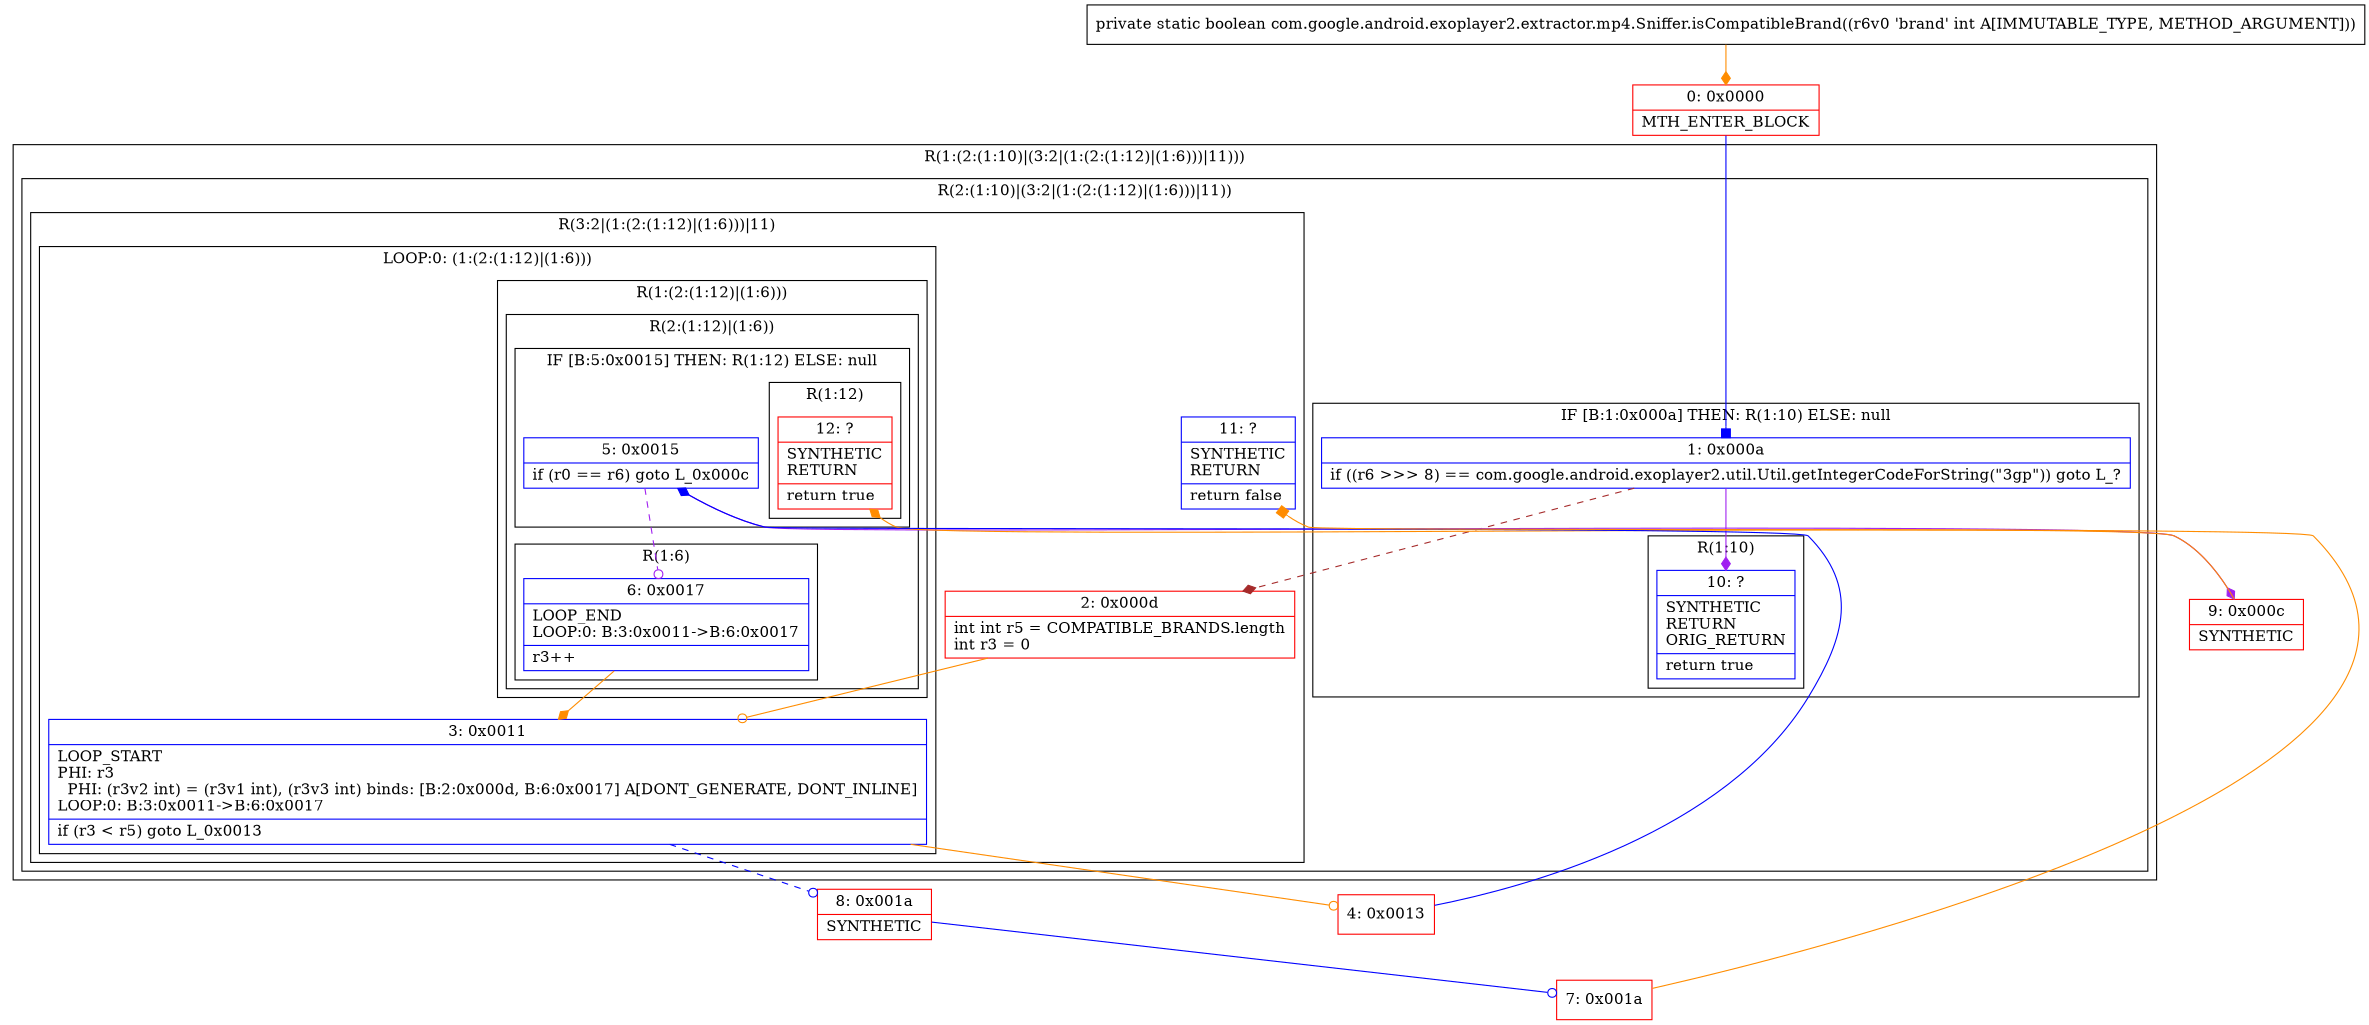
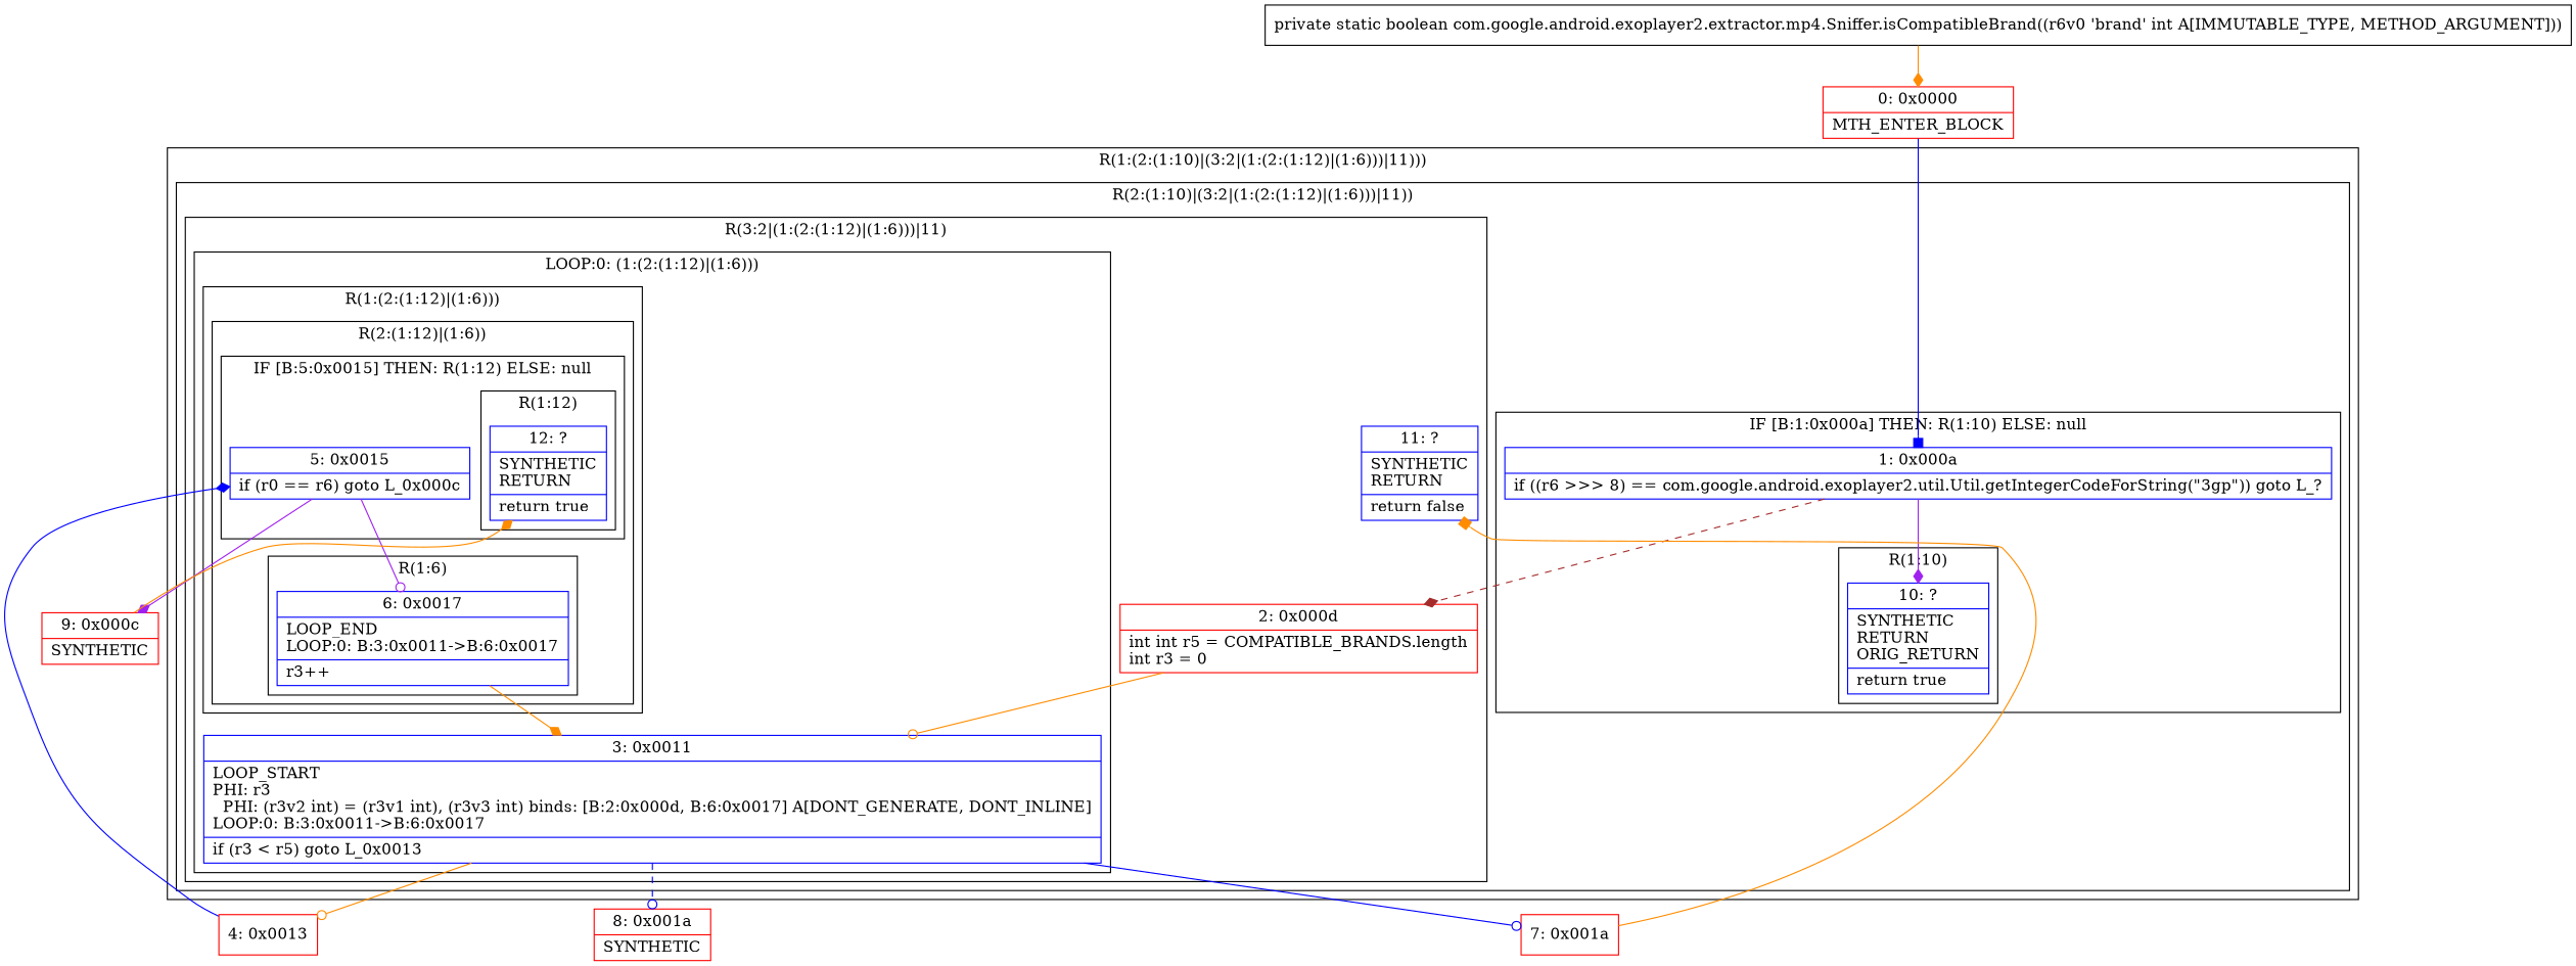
  digraph {
    node [color=blue shape=record]
    edge [arrowhead=diamond color=darkorange]
    n1 [label="{10\:\ ?|SYNTHETIC\lRETURN\lORIG_RETURN\l|return true\l}"]
    n2 [label="{1\:\ 0x000a|if ((r6 \>\>\> 8) == com.google.android.exoplayer2.util.Util.getIntegerCodeForString(\"3gp\")) goto L_?\l}"]
-   n3 [color=red label="{12\:\ ?|SYNTHETIC\lRETURN\l|return true\l}"]
+   n3 [label="{12\:\ ?|SYNTHETIC\lRETURN\l|return true\l}"]
    n4 [label="{5\:\ 0x0015|if (r0 == r6) goto L_0x000c\l}"]
    n5 [label="{6\:\ 0x0017|LOOP_END\lLOOP:0: B:3:0x0011\-\>B:6:0x0017\l|r3++\l}"]
    n6 [label="{3\:\ 0x0011|LOOP_START\lPHI: r3 \l  PHI: (r3v2 int) = (r3v1 int), (r3v3 int) binds: [B:2:0x000d, B:6:0x0017] A[DONT_GENERATE, DONT_INLINE]\lLOOP:0: B:3:0x0011\-\>B:6:0x0017\l|if (r3 \< r5) goto L_0x0013\l}"]
    n7 [color=red label="{2\:\ 0x000d|int int r5 = COMPATIBLE_BRANDS.length\lint r3 = 0\l}"]
    n8 [label="{11\:\ ?|SYNTHETIC\lRETURN\l|return false\l}"]
    n9 [color=red label="{9\:\ 0x000c|SYNTHETIC\l}"]
    n10 [color=red label="{4\:\ 0x0013}"]
    n11 [color=red label="{8\:\ 0x001a|SYNTHETIC\l}"]
    n12 [color=red label="{7\:\ 0x001a}"]
    n13 [color=red label="{0\:\ 0x0000|MTH_ENTER_BLOCK\l}"]
    n14 [label="{private static boolean com.google.android.exoplayer2.extractor.mp4.Sniffer.isCompatibleBrand((r6v0 'brand' int A[IMMUTABLE_TYPE, METHOD_ARGUMENT])) }" color=""]
    subgraph cluster_1 {
      label="R(1:(2:(1:10)|(3:2|(1:(2:(1:12)|(1:6)))|11)))"
      subgraph cluster_2 {
        label="R(2:(1:10)|(3:2|(1:(2:(1:12)|(1:6)))|11))"
        subgraph cluster_3 {
          label="IF [B:1:0x000a] THEN: R(1:10) ELSE: null"
          n2
          subgraph cluster_4 {
            label="R(1:10)"
            n1
          }
        }
        subgraph cluster_5 {
          label="R(3:2|(1:(2:(1:12)|(1:6)))|11)"
          n7
          n8
          subgraph cluster_6 {
            label="LOOP:0: (1:(2:(1:12)|(1:6)))"
            n6
            subgraph cluster_7 {
              label="R(1:(2:(1:12)|(1:6)))"
              subgraph cluster_8 {
                label="R(2:(1:12)|(1:6))"
                subgraph cluster_9 {
                  label="IF [B:5:0x0015] THEN: R(1:12) ELSE: null"
                  n4
                  subgraph cluster_10 {
                    label="R(1:12)"
                    n3
                  }
                }
                subgraph cluster_11 {
                  label="R(1:6)"
                  n5
                }
              }
            }
          }
        }
      }
    }
    n2 -> n1 [color=purple]
    n2 -> n7 [color=brown style=dashed]
-   n4 -> n5 [arrowhead=odot color=purple style=dashed]
+   n4 -> n5 [arrowhead=odot color=purple style=solid]
    n4 -> n9 [color=purple]
    n5 -> n6
    n6 -> n10 [arrowhead=odot]
    n6 -> n11 [arrowhead=odot color=blue style=dashed]
    n7 -> n6 [arrowhead=odot]
    n9 -> n3
    n10 -> n4 [color=blue]
-   n11 -> n12 [arrowhead=odot color=blue]
+   n6 -> n12 [arrowhead=odot color=blue]
    n12 -> n8 [arrowhead=box]
    n13 -> n2 [arrowhead=box color=blue]
    n14 -> n13
  }
